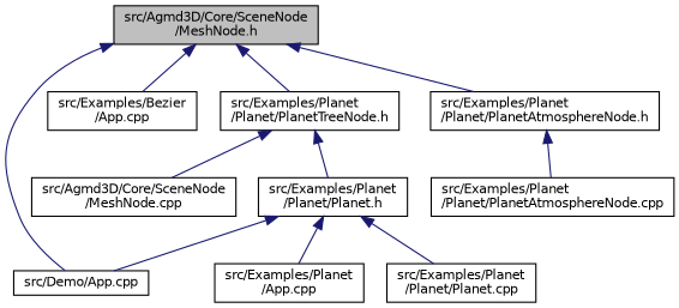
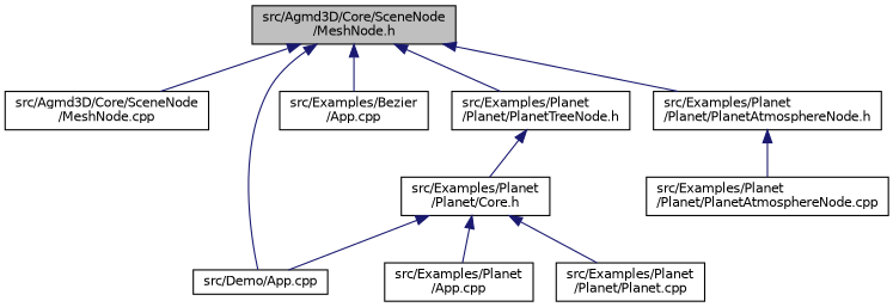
  digraph {
    node [color=black fillcolor=white fontname=Helvetica fontsize=10 shape=record style=filled]
    edge [color=midnightblue dir=back fontname=Helvetica fontsize=10 labelfontname=Helvetica labelfontsize=10 style=solid]
    n1 [fillcolor=grey75 fontcolor=black height=0.2 label="src/Agmd3D/Core/SceneNode\l/MeshNode.h" width=0.4]
    n2 [height=0.2 label="src/Agmd3D/Core/SceneNode\l/MeshNode.cpp" width=0.4]
    n3 [height=0.2 label="src/Demo/App.cpp" width=0.4]
    n4 [height=0.2 label="src/Examples/Bezier\l/App.cpp" width=0.4]
    n5 [height=0.2 label="src/Examples/Planet\l/Planet/PlanetTreeNode.h" width=0.4]
    n6 [height=0.2 label="src/Examples/Planet\l/Planet/PlanetAtmosphereNode.h" width=0.4]
    n7 [height=0.2 label="src/Examples/Planet\l/App.cpp" width=0.4]
-   n8 [height=0.2 label="src/Examples/Planet\l/Planet/Planet.h" width=0.4]
+   n8 [height=0.2 label="src/Examples/Planet\l/Planet/Core.h" width=0.4]
    n9 [height=0.2 label="src/Examples/Planet\l/Planet/PlanetAtmosphereNode.cpp" width=0.4]
    n10 [height=0.2 label="src/Examples/Planet\l/Planet/Planet.cpp" width=0.4]
-   n5 -> n2
+   n1 -> n2
    n1 -> n3
    n1 -> n4
    n1 -> n5
    n1 -> n6
    n5 -> n8
    n6 -> n9
    n8 -> n3
    n8 -> n7
    n8 -> n10
  }
